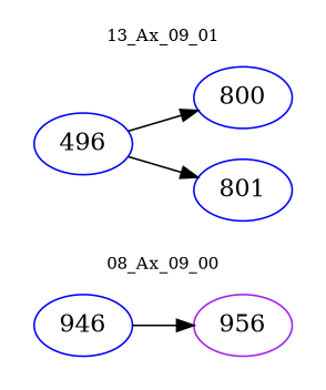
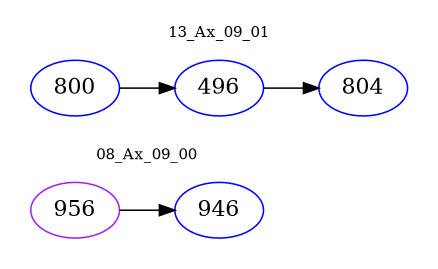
  digraph {
    rankdir=LR
    node [color=blue]
    edge [color=black]
    n1 [label=946]
    n2 [color=purple label=956]
    n3 [label=496]
-   n4 [label=801]
+   n4 [label=804]
    n5 [label=800]
    subgraph cluster_1 {
      color=white
      fontsize=10
      label="08_Ax_09_00"
      n1
      n2
    }
    subgraph cluster_2 {
      color=white
      fontsize=10
      label="13_Ax_09_01"
      n3
      n4
      n5
    }
-   n1 -> n2
+   n2 -> n1
    n3 -> n4
-   n3 -> n5
+   n5 -> n3
  }
